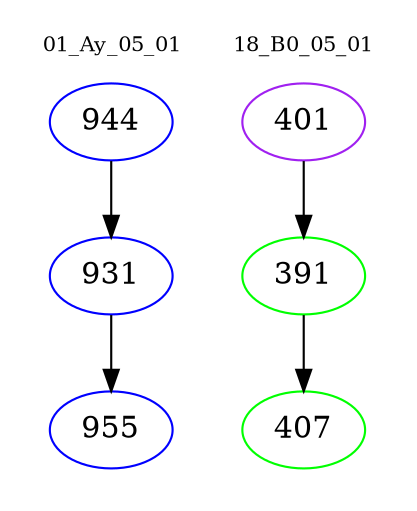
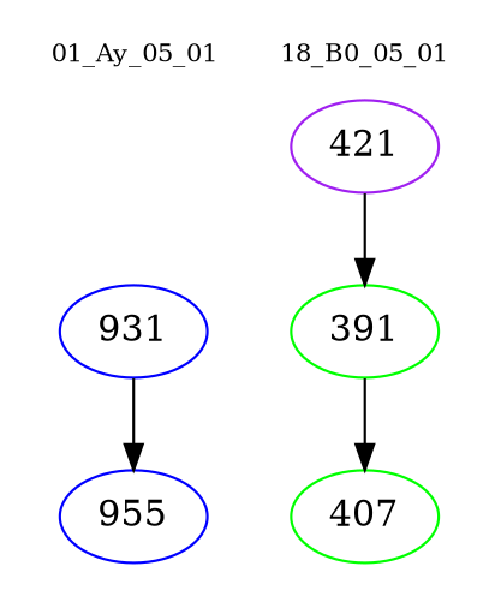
  digraph {
    node [color=blue]
    edge [color=black]
-   n1 [label=944]
    n2 [label=931]
    n3 [label=955]
-   n4 [color=purple label=401]
+   n4 [color=purple label=421]
    n5 [color=green label=391]
    n6 [color=green label=407]
    subgraph cluster_1 {
      color=white
      fontsize=10
      label="01_Ay_05_01"
-     n1
      n2
      n3
    }
    subgraph cluster_2 {
      color=white
      fontsize=10
      label="18_B0_05_01"
      n4
      n5
      n6
    }
-   n1 -> n2
    n2 -> n3
    n4 -> n5
    n5 -> n6
  }
